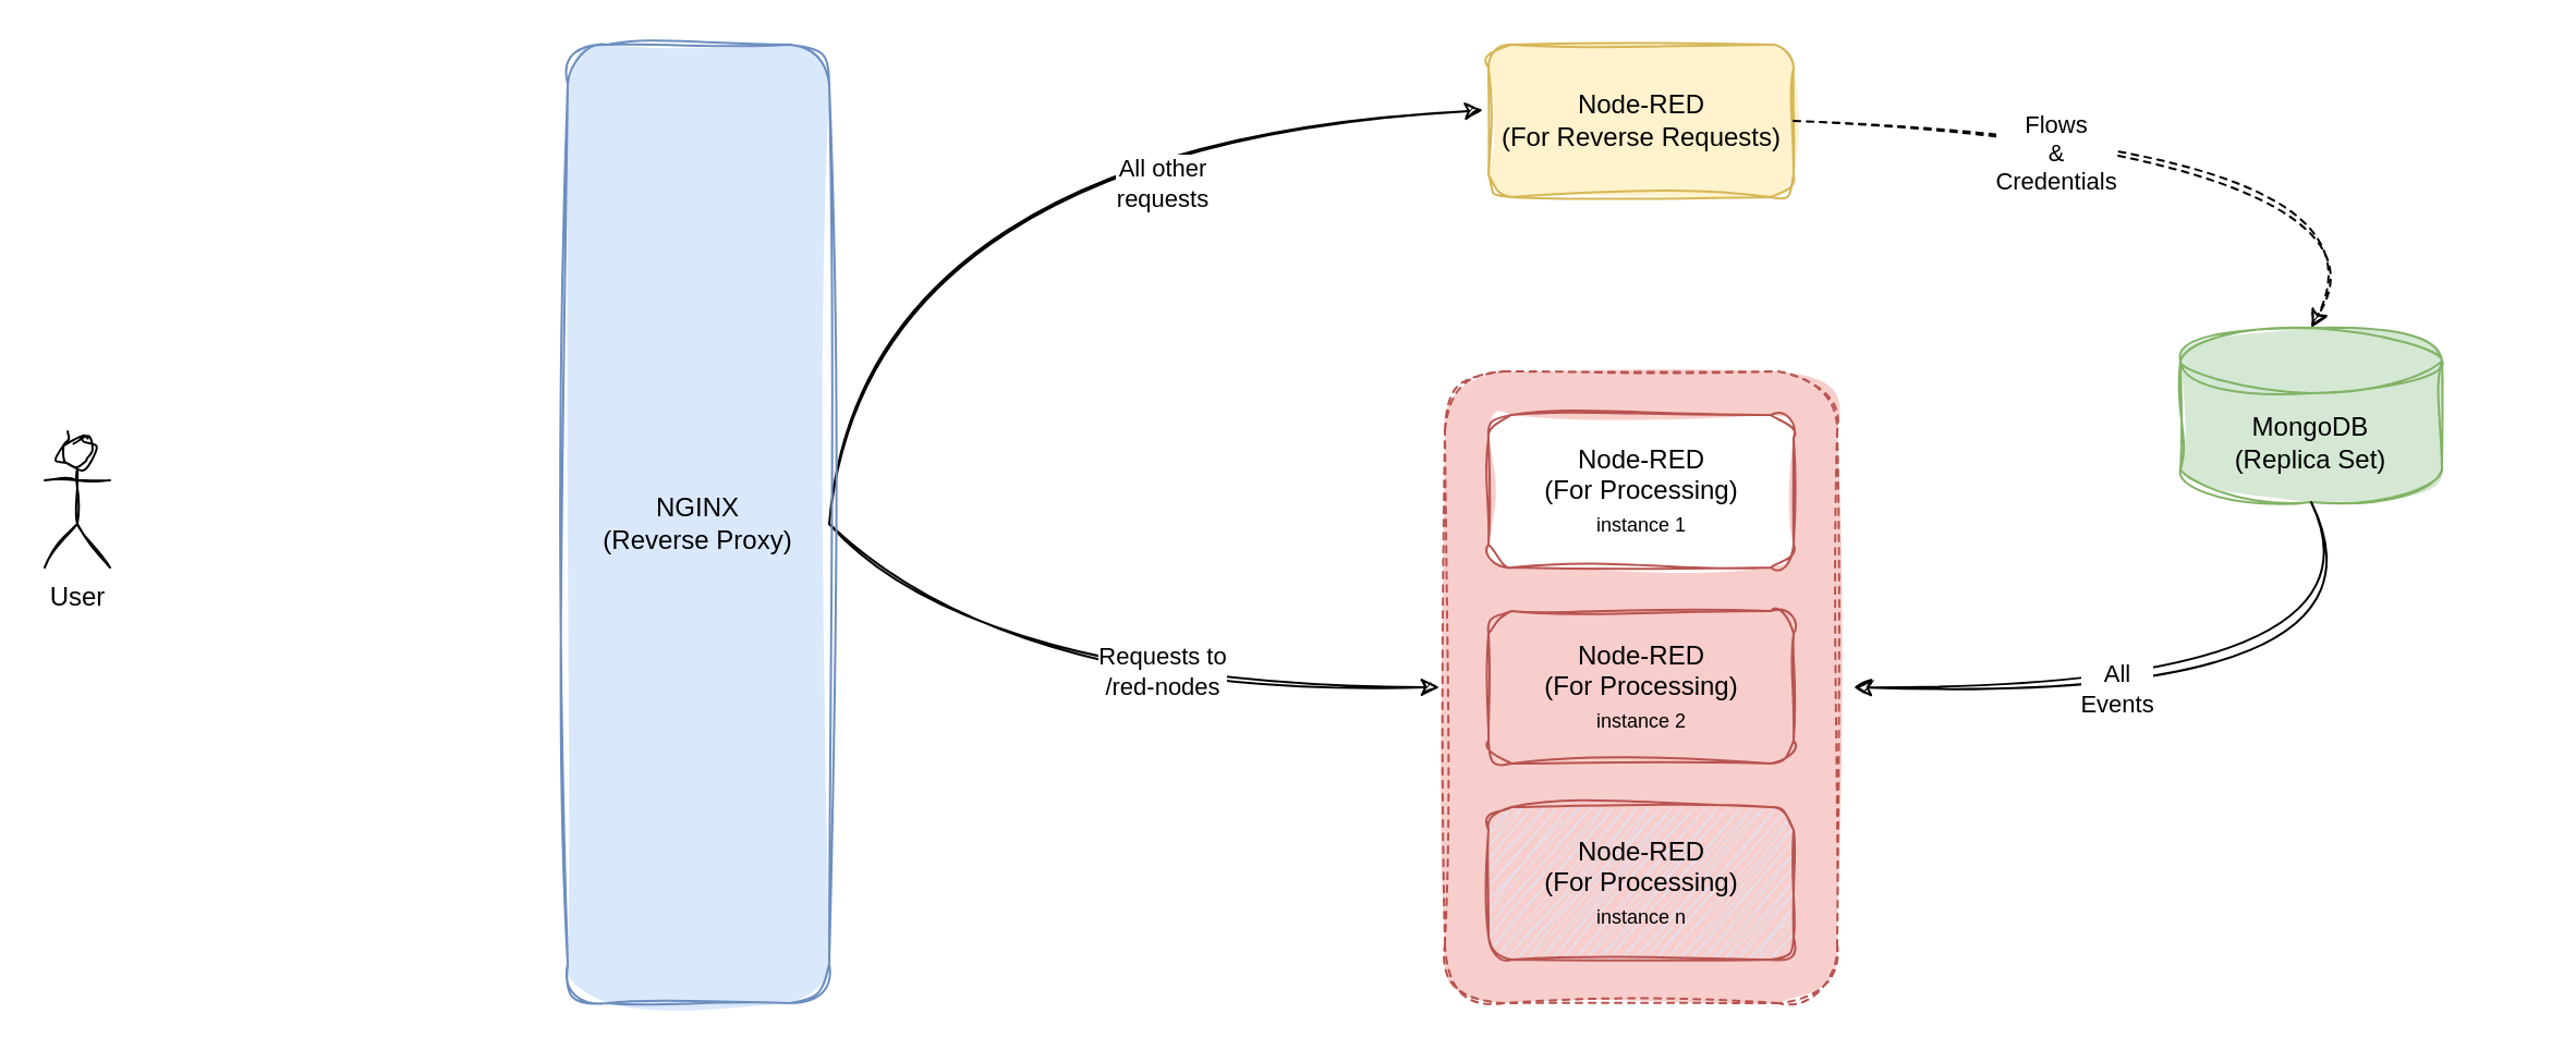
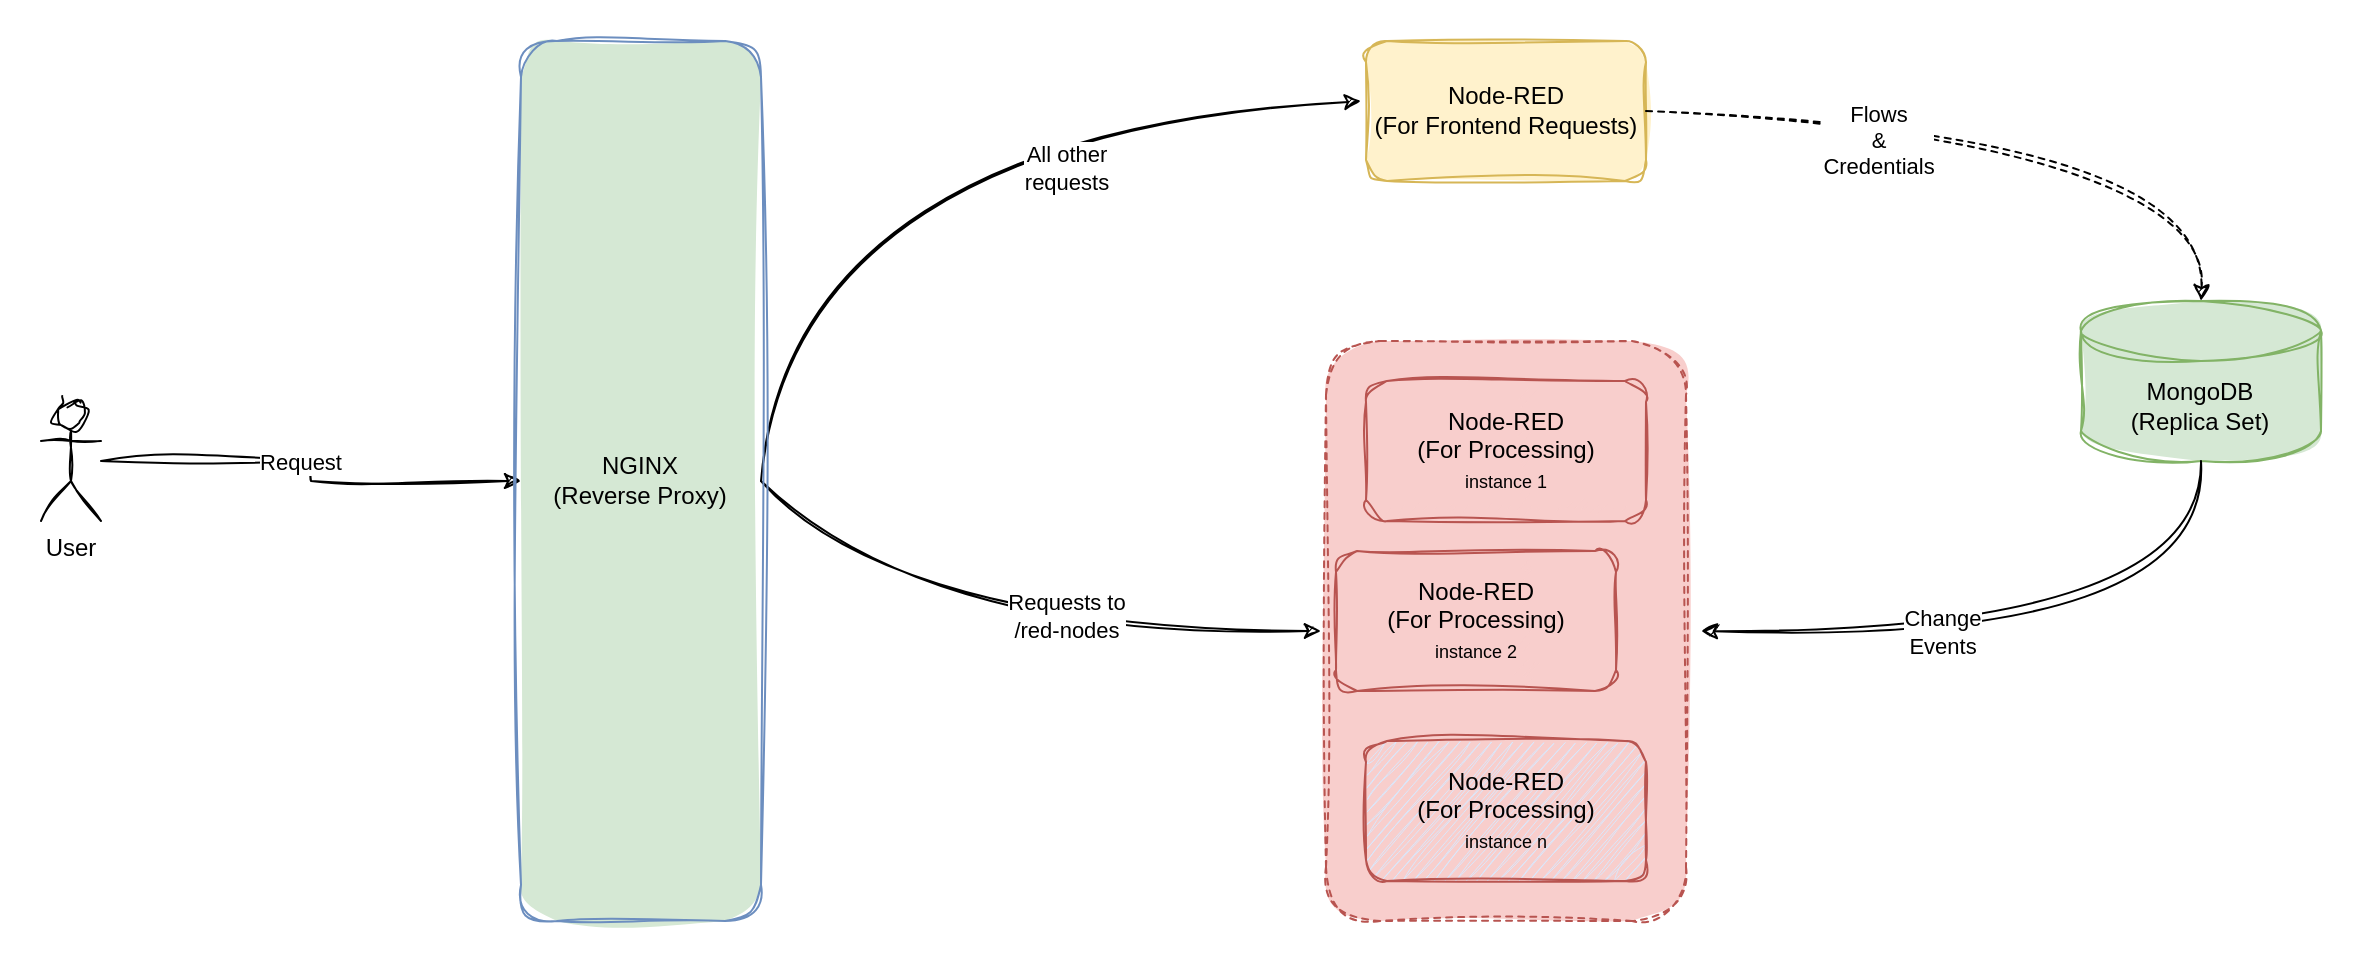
  <mxCell id="0" />
  <mxCell id="1" parent="0" />
+ <mxCell id="2" style="edgeStyle=orthogonalEdgeStyle;rounded=0;orthogonalLoop=1;jettySize=auto;html=1;entryX=0;entryY=0.5;entryDx=0;entryDy=0;sketch=1;curveFitting=1;jiggle=2;" edge="1" parent="1" source="4" target="9"><mxGeometry relative="1" as="geometry"><mxPoint x="260" y="195" as="targetPoint" /></mxGeometry></mxCell>
+ <mxCell id="3" value="&lt;div&gt;Request&lt;/div&gt;" style="edgeLabel;html=1;align=center;verticalAlign=middle;resizable=0;points=[];" connectable="0" vertex="1" parent="2"><mxGeometry x="-0.102" relative="1" as="geometry"><mxPoint as="offset" /></mxGeometry></mxCell>
  <mxCell id="4" value="User" style="shape=umlActor;verticalLabelPosition=bottom;verticalAlign=top;html=1;outlineConnect=0;sketch=1;curveFitting=1;jiggle=2;" vertex="1" parent="1"><mxGeometry x="20" y="200" width="30" height="60" as="geometry" /></mxCell>
  <mxCell id="5" style="rounded=0;orthogonalLoop=1;jettySize=auto;html=1;exitX=1;exitY=0.5;exitDx=0;exitDy=0;curved=1;sketch=1;curveFitting=1;jiggle=2;" edge="1" parent="1" source="9"><mxGeometry relative="1" as="geometry"><mxPoint x="680" y="50" as="targetPoint" /><Array as="points"><mxPoint x="400" y="70" /></Array></mxGeometry></mxCell>
  <mxCell id="6" value="&lt;div&gt;All other&lt;/div&gt;&lt;div&gt;requests&lt;/div&gt;" style="edgeLabel;html=1;align=center;verticalAlign=middle;resizable=0;points=[];" connectable="0" vertex="1" parent="5"><mxGeometry x="0.098" y="-3" relative="1" as="geometry"><mxPoint x="56" y="16" as="offset" /></mxGeometry></mxCell>
  <mxCell id="7" style="rounded=0;orthogonalLoop=1;jettySize=auto;html=1;exitX=1;exitY=0.5;exitDx=0;exitDy=0;curved=1;sketch=1;curveFitting=1;jiggle=2;" edge="1" parent="1" source="9"><mxGeometry relative="1" as="geometry"><mxPoint x="660" y="315" as="targetPoint" /><Array as="points"><mxPoint x="450" y="315" /></Array></mxGeometry></mxCell>
  <mxCell id="8" value="&lt;div&gt;Requests to&lt;/div&gt;&lt;div&gt;/red-nodes&lt;/div&gt;" style="edgeLabel;html=1;align=center;verticalAlign=middle;resizable=0;points=[];" connectable="0" vertex="1" parent="7"><mxGeometry x="0.281" y="12" relative="1" as="geometry"><mxPoint x="-15" y="4" as="offset" /></mxGeometry></mxCell>
- <mxCell id="9" value="&lt;div&gt;NGINX&lt;/div&gt;&lt;div&gt;(Reverse Proxy)&lt;/div&gt;" style="rounded=1;whiteSpace=wrap;html=1;fillColor=#dae8fc;strokeColor=#6c8ebf;sketch=1;curveFitting=1;jiggle=2;fillStyle=solid;" vertex="1" parent="1"><mxGeometry x="260" y="20" width="120" height="440" as="geometry" /></mxCell>
- <mxCell id="10" value="&lt;div&gt;Node-RED&lt;/div&gt;&lt;div&gt;(For Reverse Requests)&lt;/div&gt;" style="rounded=1;whiteSpace=wrap;html=1;sketch=1;curveFitting=1;jiggle=2;fillColor=#fff2cc;strokeColor=#d6b656;gradientColor=none;fillStyle=solid;" vertex="1" parent="1"><mxGeometry x="682.5" y="20" width="140" height="70" as="geometry" /></mxCell>
- <mxCell id="11" value="MongoDB&lt;br&gt;(Replica Set)" style="shape=cylinder3;whiteSpace=wrap;html=1;boundedLbl=1;backgroundOutline=1;size=15;fillColor=#d5e8d4;strokeColor=#82b366;sketch=1;curveFitting=1;jiggle=2;fillStyle=solid;" vertex="1" parent="1"><mxGeometry x="1000" y="150" width="120" height="80" as="geometry" /></mxCell>
+ <mxCell id="9" value="&lt;div&gt;NGINX&lt;/div&gt;&lt;div&gt;(Reverse Proxy)&lt;/div&gt;" style="rounded=1;whiteSpace=wrap;html=1;fillColor=#d5e8d4;strokeColor=#6c8ebf;sketch=1;curveFitting=1;jiggle=2;fillStyle=solid;" vertex="1" parent="1"><mxGeometry x="260" y="20" width="120" height="440" as="geometry" /></mxCell>
+ <mxCell id="10" value="&lt;div&gt;Node-RED&lt;/div&gt;&lt;div&gt;(For Frontend Requests)&lt;/div&gt;" style="rounded=1;whiteSpace=wrap;html=1;sketch=1;curveFitting=1;jiggle=2;fillColor=#fff2cc;strokeColor=#d6b656;gradientColor=none;fillStyle=solid;" vertex="1" parent="1"><mxGeometry x="682.5" y="20" width="140" height="70" as="geometry" /></mxCell>
+ <mxCell id="11" value="MongoDB&lt;br&gt;(Replica Set)" style="shape=cylinder3;whiteSpace=wrap;html=1;boundedLbl=1;backgroundOutline=1;size=15;fillColor=#d5e8d4;strokeColor=#82b366;sketch=1;curveFitting=1;jiggle=2;fillStyle=solid;" vertex="1" parent="1"><mxGeometry x="1040" y="150" width="120" height="80" as="geometry" /></mxCell>
  <mxCell id="12" style="rounded=0;orthogonalLoop=1;jettySize=auto;html=1;entryX=0.5;entryY=1;entryDx=0;entryDy=0;entryPerimeter=0;curved=1;sketch=1;curveFitting=1;jiggle=2;startArrow=classic;startFill=1;endArrow=none;endFill=0;" edge="1" parent="1" target="11"><mxGeometry relative="1" as="geometry"><mxPoint x="850" y="315" as="sourcePoint" /><Array as="points"><mxPoint x="1103" y="320" /></Array></mxGeometry></mxCell>
  <mxCell id="13" style="rounded=0;orthogonalLoop=1;jettySize=auto;html=1;exitX=1;exitY=0.5;exitDx=0;exitDy=0;entryX=0.5;entryY=0;entryDx=0;entryDy=0;entryPerimeter=0;curved=1;sketch=1;curveFitting=1;jiggle=2;dashed=1;" edge="1" parent="1" source="10" target="11"><mxGeometry relative="1" as="geometry"><Array as="points"><mxPoint x="1103" y="70" /></Array></mxGeometry></mxCell>
  <mxCell id="14" value="&lt;div&gt;Flows&lt;/div&gt;&lt;div&gt;&amp;amp;&lt;/div&gt;&lt;div&gt;Credentials&lt;/div&gt;" style="edgeLabel;html=1;align=center;verticalAlign=middle;resizable=0;points=[];" connectable="0" vertex="1" parent="13"><mxGeometry x="-0.296" y="-5" relative="1" as="geometry"><mxPoint x="-11" y="3" as="offset" /></mxGeometry></mxCell>
- <mxCell id="15" value="&lt;div&gt;All&lt;/div&gt;&lt;div&gt;Events&lt;/div&gt;" style="edgeLabel;html=1;align=center;verticalAlign=middle;resizable=0;points=[];" connectable="0" vertex="1" parent="1"><mxGeometry x="970" y="315" as="geometry" /></mxCell>
+ <mxCell id="15" value="&lt;div&gt;Change&lt;/div&gt;&lt;div&gt;Events&lt;/div&gt;" style="edgeLabel;html=1;align=center;verticalAlign=middle;resizable=0;points=[];" connectable="0" vertex="1" parent="1"><mxGeometry x="970" y="315" as="geometry" /></mxCell>
  <mxCell id="16" value="" style="group;sketch=1;curveFitting=1;jiggle=2;" connectable="0" vertex="1" parent="1"><mxGeometry x="662.5" y="170" width="180" height="290" as="geometry" /></mxCell>
  <mxCell id="17" value="" style="rounded=1;whiteSpace=wrap;html=1;fillColor=#f8cecc;strokeColor=#b85450;dashed=1;sketch=1;curveFitting=1;jiggle=2;fillStyle=solid;" vertex="1" parent="16"><mxGeometry width="180" height="290" as="geometry" /></mxCell>
  <mxCell id="18" value="&lt;div&gt;Node-RED&lt;/div&gt;&lt;div&gt;(For Processing)&lt;/div&gt;&lt;div&gt;&lt;font style=&quot;font-size: 9px;&quot;&gt;instance n&lt;/font&gt;&lt;/div&gt;" style="rounded=1;whiteSpace=wrap;html=1;fillColor=#dae8fc;strokeColor=#b85450;sketch=1;curveFitting=1;jiggle=2;" vertex="1" parent="16"><mxGeometry x="20" y="200" width="140" height="70" as="geometry" /></mxCell>
- <mxCell id="19" value="&lt;div&gt;Node-RED&lt;/div&gt;&lt;div&gt;(For Processing)&lt;/div&gt;&lt;div&gt;&lt;font style=&quot;font-size: 9px;&quot;&gt;instance 2&lt;/font&gt;&lt;/div&gt;" style="rounded=1;whiteSpace=wrap;html=1;fillColor=#f8cecc;strokeColor=#b85450;sketch=1;curveFitting=1;jiggle=2;" vertex="1" parent="16"><mxGeometry x="20" y="110" width="140" height="70" as="geometry" /></mxCell>
- <mxCell id="20" value="&lt;div&gt;Node-RED&lt;/div&gt;&lt;div&gt;(For Processing)&lt;/div&gt;&lt;div&gt;&lt;font style=&quot;font-size: 9px;&quot;&gt;instance 1&lt;/font&gt;&lt;/div&gt;" style="rounded=1;whiteSpace=wrap;html=1;fillColor=#ffffff;strokeColor=#b85450;sketch=1;curveFitting=1;jiggle=2;" vertex="1" parent="16"><mxGeometry x="20" y="20" width="140" height="70" as="geometry" /></mxCell>
+ <mxCell id="19" value="&lt;div&gt;Node-RED&lt;/div&gt;&lt;div&gt;(For Processing)&lt;/div&gt;&lt;div&gt;&lt;font style=&quot;font-size: 9px;&quot;&gt;instance 2&lt;/font&gt;&lt;/div&gt;" style="rounded=1;whiteSpace=wrap;html=1;fillColor=#f8cecc;strokeColor=#b85450;sketch=1;curveFitting=1;jiggle=2;" vertex="1" parent="16"><mxGeometry x="5" y="105" width="140" height="70" as="geometry" /></mxCell>
+ <mxCell id="20" value="&lt;div&gt;Node-RED&lt;/div&gt;&lt;div&gt;(For Processing)&lt;/div&gt;&lt;div&gt;&lt;font style=&quot;font-size: 9px;&quot;&gt;instance 1&lt;/font&gt;&lt;/div&gt;" style="rounded=1;whiteSpace=wrap;html=1;fillColor=#f8cecc;strokeColor=#b85450;sketch=1;curveFitting=1;jiggle=2;" vertex="1" parent="16"><mxGeometry x="20" y="20" width="140" height="70" as="geometry" /></mxCell>
